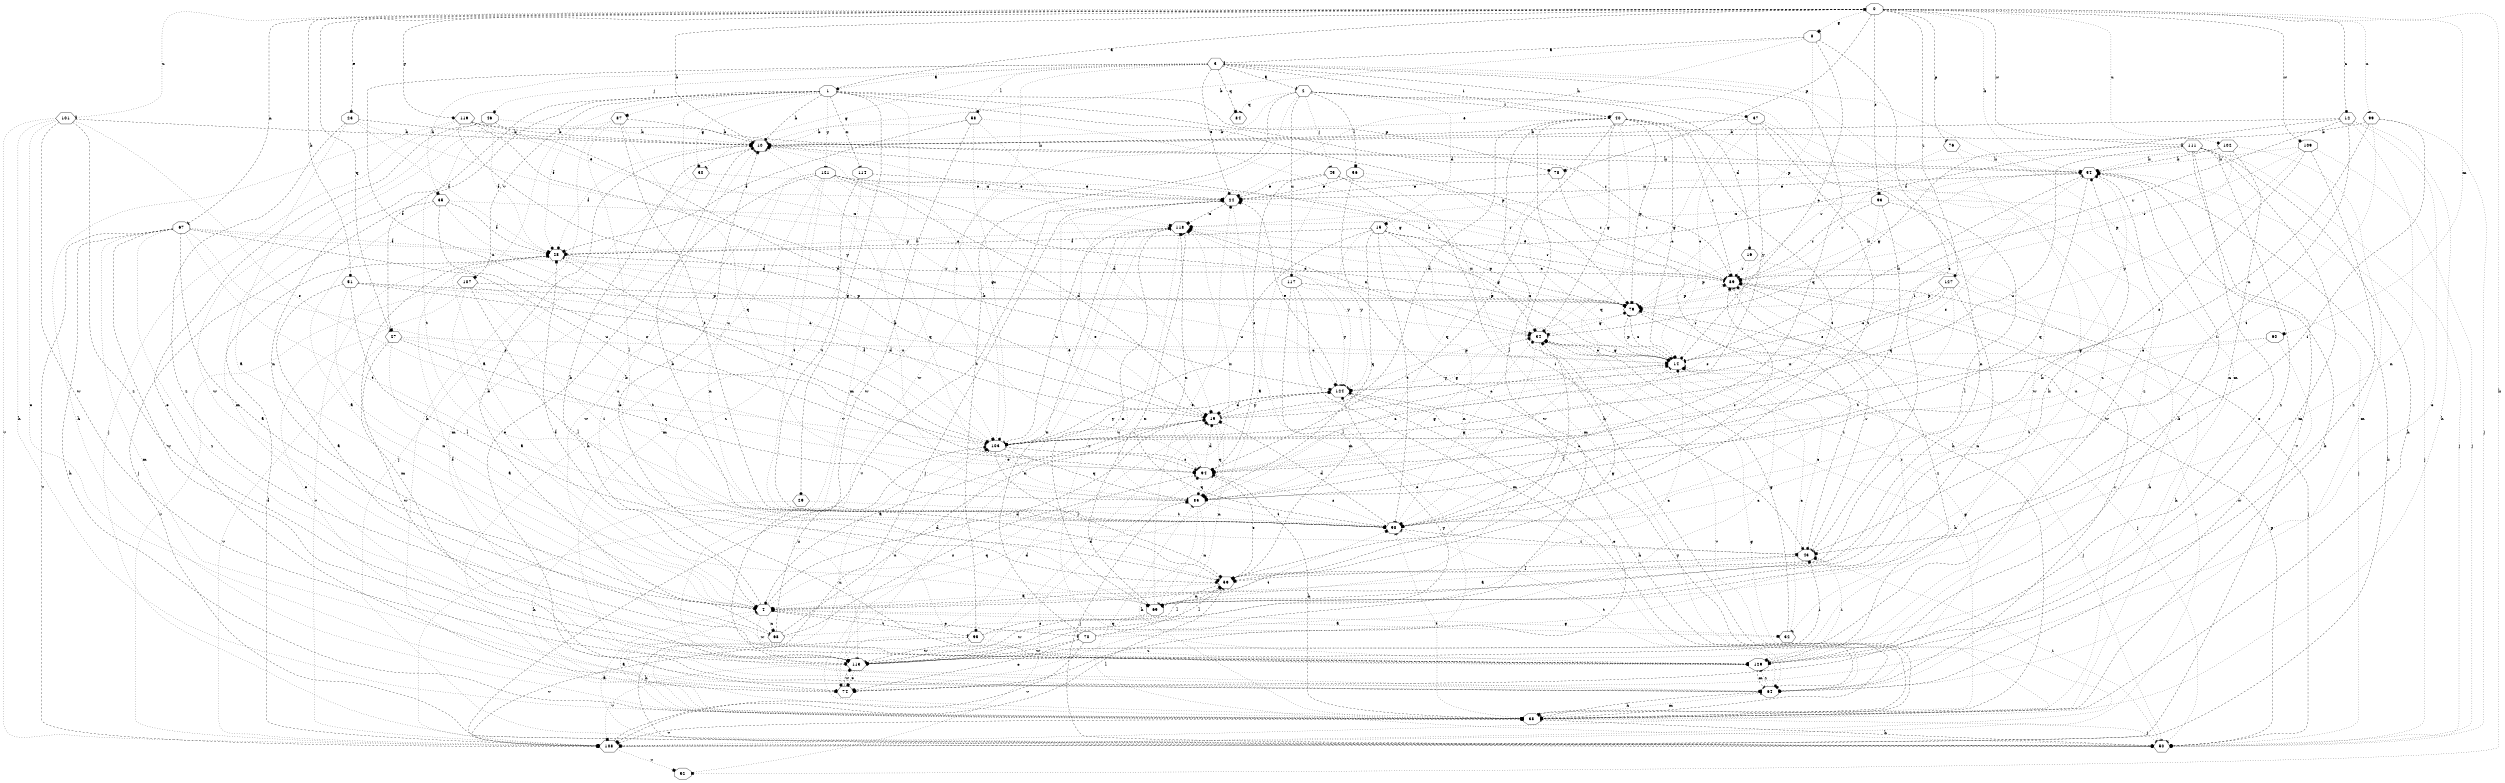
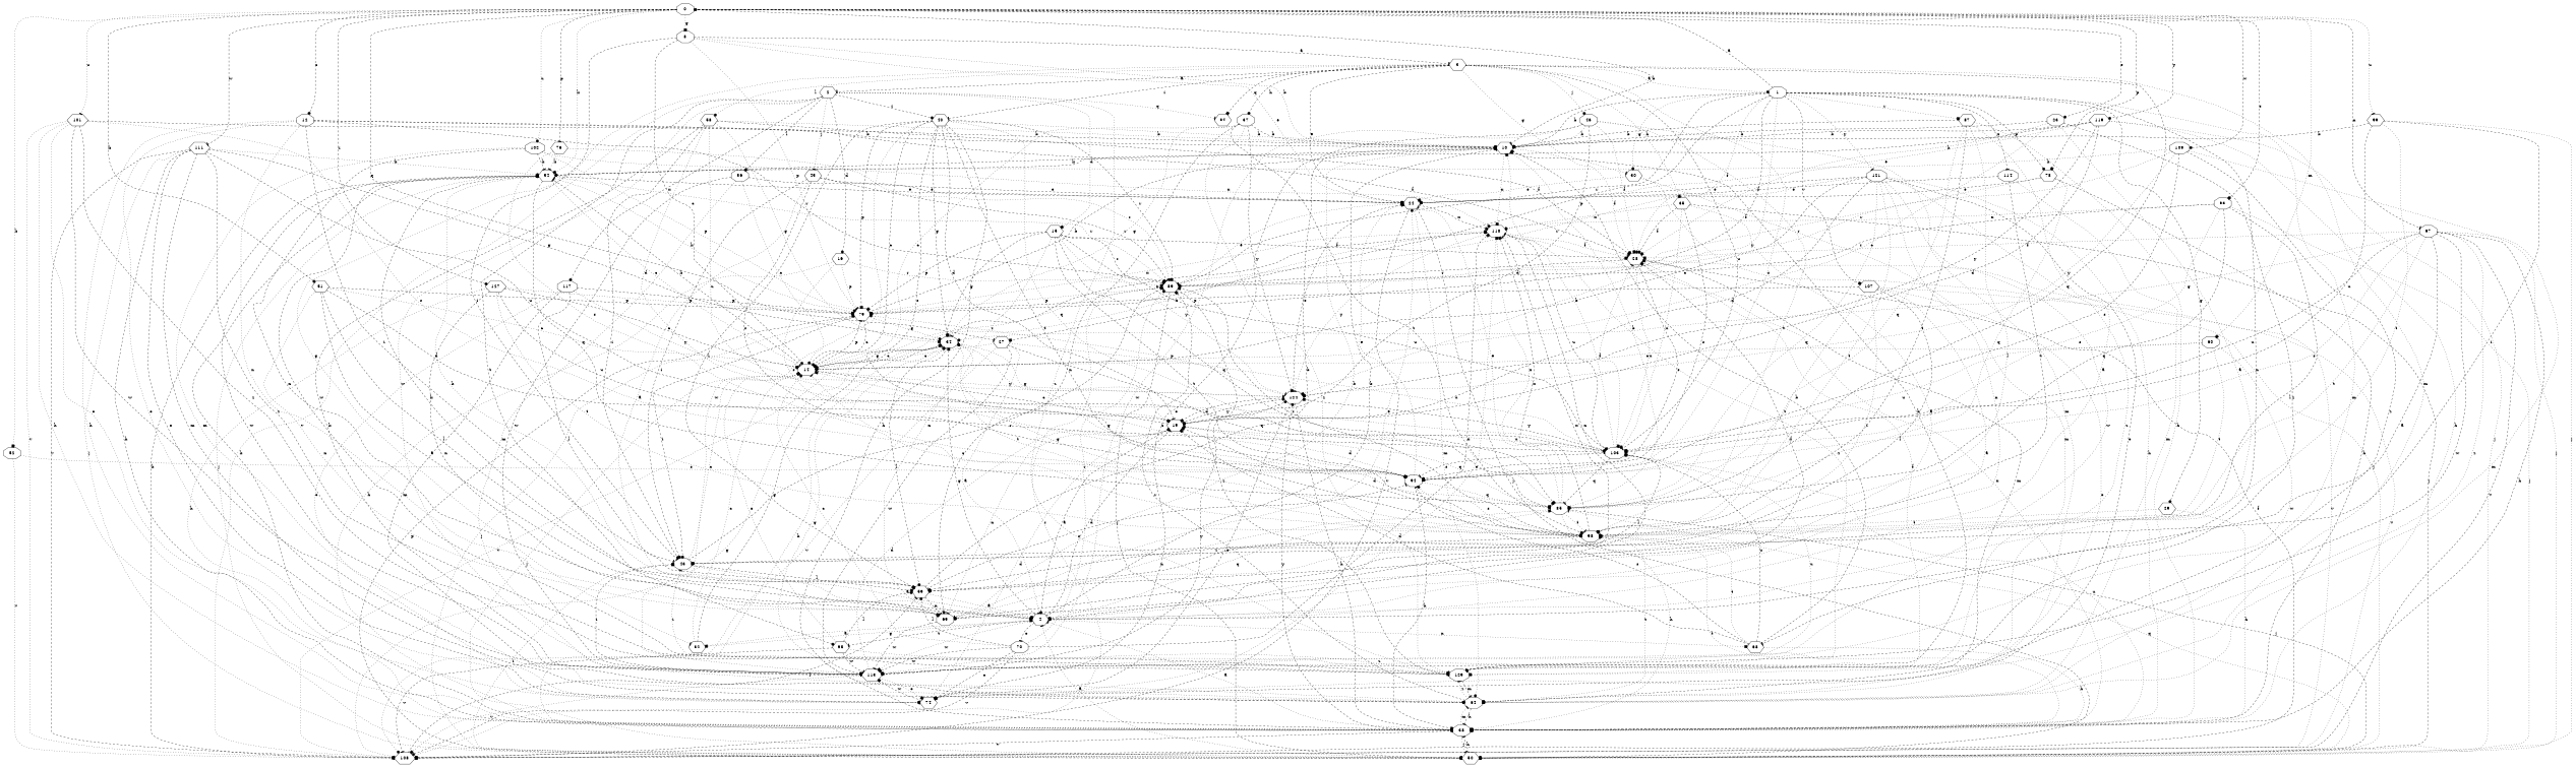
  strict digraph {
    node [shape=hexagon]
    edge [arrowhead=tee style=dotted]
    0 [shape=octagon]
    8 [shape=octagon]
    10
-   12
+   12 [shape=octagon]
    23 [shape=octagon]
    27
    51
    52 [shape=octagon]
    54
    60 [shape=octagon]
    67 [shape=octagon]
    76
    78
    93 [shape=octagon]
    99
    101
-   102
+   102 [shape=octagon]
    109 [shape=octagon]
    111
    119
    127
    79
    3
    24
    14 [shape=octagon]
    43 [shape=octagon]
    28
    118
    89
    38 [shape=octagon]
    69 [shape=octagon]
    74
    129 [shape=octagon]
    4
    108
    113
    85 [shape=octagon]
    103 [shape=octagon]
    19
    59
    94 [shape=octagon]
    50
-   98
+   98 [shape=octagon]
    64 [shape=octagon]
    34 [shape=octagon]
    124
    1 [shape=octagon]
    29
    30
    68
    87
    107
    114 [shape=octagon]
    121 [shape=octagon]
    2
    15
    16
    40
    45
    56 [shape=octagon]
    84
    95
    117 [shape=octagon]
    32
    35
    37 [shape=octagon]
    46 [shape=octagon]
    58
    70 [shape=octagon]
    0 -> 8 [arrowhead=box label=g]
    0 -> 10 [label=b style=dashed]
    0 -> 12 [arrowhead=dot label=c style=dashed]
    0 -> 23 [arrowhead=dot label=e style=dashed]
    0 -> 27 [label=q style=dashed]
    0 -> 51 [arrowhead=dot label=k style=dashed]
    0 -> 52 [arrowhead=box label=k]
    0 -> 54 [arrowhead=box label=k]
    0 -> 60 [arrowhead=box label=m]
    0 -> 67 [label=n style=dashed]
    0 -> 76 [label=p style=dashed]
    0 -> 78 [arrowhead=box label=p style=dashed]
    0 -> 93 [arrowhead=box label=s style=dashed]
    0 -> 99 [label=u]
    0 -> 101 [label=u]
    0 -> 102 [arrowhead=dot label=u]
    0 -> 109 [arrowhead=dot label=w style=dashed]
    0 -> 111 [label=w style=dashed]
    0 -> 119 [arrowhead=dot label=y style=dashed]
    0 -> 127 [arrowhead=dot label=z style=dashed]
    8 -> 10 [label=b]
    8 -> 79 [label=p]
    8 -> 3 [label=a style=dashed]
    8 -> 24 [arrowhead=box label=e]
    8 -> 14 [arrowhead=dot label=c style=dashed]
    8 -> 43 [label=i style=dashed]
    10 -> 54 [arrowhead=dot label=k style=dashed]
    10 -> 28 [arrowhead=dot label=f]
    10 -> 118 [arrowhead=box label=x]
    12 -> 10 [label=b style=dashed]
    12 -> 43 [label=i style=dashed]
    12 -> 28 [label=f style=dashed]
    12 -> 89 [arrowhead=box label=r style=dashed]
    12 -> 38 [arrowhead=dot label=h]
    12 -> 69 [arrowhead=box label=n]
    12 -> 74 [label=o]
    23 -> 10 [arrowhead=box label=b style=dashed]
    23 -> 14 [arrowhead=dot label=c]
    23 -> 28 [arrowhead=box label=f]
    23 -> 129 [label=z style=dashed]
    23 -> 4 [label=a]
    27 -> 14 [arrowhead=box label=c]
    27 -> 4 [label=a]
    27 -> 108 [arrowhead=dot label=v]
    27 -> 113 [arrowhead=box label=w style=dashed]
    27 -> 85 [label=q style=dashed]
    27 -> 103 [label=u]
    51 -> 79 [label=p style=dashed]
    51 -> 14 [arrowhead=box label=c]
    51 -> 69 [arrowhead=box label=n]
    51 -> 4 [arrowhead=box label=a style=dashed]
    51 -> 19 [arrowhead=dot label=d style=dashed]
    51 -> 59 [arrowhead=dot label=l style=dashed]
-   108 -> 52 [arrowhead=box label=v]
+   52 -> 108 [arrowhead=box label=v]
    52 -> 94 [arrowhead=dot label=s]
    54 -> 24 [arrowhead=box label=e style=dashed]
    54 -> 14 [label=c]
    54 -> 89 [arrowhead=box label=r]
    54 -> 113 [label=w style=dashed]
    54 -> 85 [arrowhead=box label=q style=dashed]
    54 -> 50 [arrowhead=dot label=j]
    60 -> 14 [label=c]
    60 -> 113 [label=w]
    60 -> 103 [arrowhead=box label=u]
    60 -> 98 [arrowhead=box label=t]
    67 -> 28 [arrowhead=box label=f]
    67 -> 38 [label=h style=dashed]
    67 -> 129 [arrowhead=box label=z]
    67 -> 4 [label=a style=dashed]
    67 -> 108 [arrowhead=box label=v style=dashed]
    67 -> 113 [arrowhead=box label=w style=dashed]
    67 -> 103 [label=u style=dashed]
    67 -> 94 [arrowhead=box label=s]
    67 -> 98 [label=t]
    67 -> 64 [arrowhead=box label=m]
    67 -> 34 [arrowhead=dot label=g]
    76 -> 54 [label=k]
    76 -> 89 [arrowhead=dot label=r]
    76 -> 94 [label=s]
    78 -> 24 [label=e style=dashed]
    78 -> 89 [label=r]
    78 -> 38 [arrowhead=box label=h style=dashed]
    78 -> 85 [arrowhead=dot label=q]
    93 -> 118 [arrowhead=dot label=x]
    93 -> 89 [arrowhead=dot label=r style=dashed]
    93 -> 85 [arrowhead=box label=q style=dashed]
    93 -> 59 [arrowhead=dot label=l style=dashed]
    93 -> 94 [arrowhead=box label=s]
    93 -> 50 [arrowhead=dot label=j]
    99 -> 10 [label=b style=dashed]
    99 -> 43 [arrowhead=box label=i style=dashed]
    99 -> 103 [arrowhead=box label=u style=dashed]
    99 -> 50 [label=j]
    99 -> 98 [arrowhead=dot label=t]
    101 -> 10 [arrowhead=dot label=b style=dashed]
    101 -> 38 [arrowhead=dot label=h]
    101 -> 74 [label=o]
    101 -> 129 [label=z style=dashed]
    101 -> 108 [label=v]
    101 -> 113 [label=w style=dashed]
    101 -> 94 [arrowhead=dot label=s]
    102 -> 54 [label=k style=dashed]
    102 -> 79 [arrowhead=dot label=p]
    102 -> 118 [arrowhead=dot label=x]
    102 -> 69 [label=n style=dashed]
    102 -> 64 [arrowhead=dot label=m]
    109 -> 54 [arrowhead=dot label=k]
    109 -> 89 [label=r]
    109 -> 129 [arrowhead=dot label=z style=dashed]
    109 -> 94 [arrowhead=box label=s style=dashed]
    109 -> 50 [arrowhead=dot label=j]
    109 -> 124 [arrowhead=dot label=y]
    111 -> 54 [arrowhead=dot label=k]
    111 -> 38 [arrowhead=box label=h style=dashed]
    111 -> 74 [arrowhead=dot label=o style=dashed]
    111 -> 129 [arrowhead=box label=z style=dashed]
    111 -> 108 [arrowhead=box label=v style=dashed]
    111 -> 103 [label=u style=dashed]
    111 -> 50 [arrowhead=box label=j]
    111 -> 64 [label=m style=dashed]
    111 -> 34 [label=g style=dashed]
    119 -> 10 [arrowhead=box label=b style=dashed]
    119 -> 54 [label=k style=dashed]
    119 -> 24 [arrowhead=box label=e]
    119 -> 38 [arrowhead=box label=h]
    119 -> 19 [label=d style=dashed]
    119 -> 50 [arrowhead=box label=j]
    119 -> 124 [arrowhead=box label=y style=dashed]
    127 -> 79 [arrowhead=box label=p]
    127 -> 14 [label=c style=dashed]
    127 -> 38 [arrowhead=box label=h]
    127 -> 69 [label=n style=dashed]
    127 -> 103 [label=u style=dashed]
    127 -> 98 [arrowhead=dot label=t]
    79 -> 10 [arrowhead=box label=b style=dashed]
    79 -> 54 [label=k]
    79 -> 14 [arrowhead=dot label=c style=dashed]
    79 -> 43 [arrowhead=dot label=i style=dashed]
    79 -> 118 [arrowhead=box label=x]
    79 -> 50 [label=j]
    79 -> 34 [arrowhead=dot label=g]
    3 -> 24 [arrowhead=dot label=e style=dashed]
    3 -> 85 [label=q style=dashed]
    3 -> 103 [label=u style=dashed]
    3 -> 94 [label=s]
    3 -> 64 [arrowhead=dot label=m]
    3 -> 1 [arrowhead=dot label=a]
    3 -> 30 [label=g]
    3 -> 2 [label=a style=dashed]
    3 -> 40 [label=i style=dashed]
    3 -> 84 [arrowhead=box label=q style=dashed]
    3 -> 32 [label=g]
    3 -> 35 [arrowhead=box label=h]
    3 -> 37 [arrowhead=dot label=h style=dashed]
    3 -> 46 [arrowhead=dot label=j]
    3 -> 58 [arrowhead=dot label=l]
    24 -> 118 [arrowhead=box label=x style=dashed]
    24 -> 108 [arrowhead=box label=v style=dashed]
    24 -> 50 [arrowhead=dot label=j style=dashed]
    24 -> 64 [arrowhead=dot label=m]
    14 -> 54 [label=k style=dashed]
    14 -> 79 [label=p style=dashed]
    14 -> 118 [arrowhead=box label=x]
    14 -> 89 [arrowhead=box label=r]
    14 -> 50 [label=j]
    14 -> 34 [label=g style=dashed]
    14 -> 124 [label=y]
    43 -> 14 [label=c]
    43 -> 89 [label=r style=dashed]
    43 -> 4 [arrowhead=dot label=a]
    43 -> 59 [arrowhead=box label=l style=dashed]
    28 -> 89 [label=r style=dashed]
    28 -> 108 [arrowhead=dot label=v]
    28 -> 103 [arrowhead=box label=u]
    28 -> 94 [arrowhead=dot label=s style=dashed]
    28 -> 64 [arrowhead=box label=m style=dashed]
    118 -> 28 [label=f]
    118 -> 69 [arrowhead=dot label=n style=dashed]
    118 -> 74 [arrowhead=dot label=o]
    118 -> 129 [label=z]
    118 -> 103 [label=u style=dashed]
    118 -> 124 [label=y]
    89 -> 79 [arrowhead=box label=p]
    89 -> 24 [arrowhead=dot label=e]
    89 -> 129 [label=z style=dashed]
    89 -> 50 [arrowhead=dot label=j style=dashed]
    38 -> 54 [arrowhead=box label=k style=dashed]
    38 -> 118 [label=x]
    38 -> 4 [label=a]
    38 -> 108 [arrowhead=dot label=v style=dashed]
    38 -> 103 [arrowhead=box label=u]
    38 -> 50 [label=j]
    38 -> 98 [label=t]
    38 -> 64 [label=m]
    38 -> 124 [arrowhead=dot label=y style=dashed]
    69 -> 10 [label=b]
    69 -> 24 [arrowhead=dot label=e]
    69 -> 118 [label=x style=dashed]
    69 -> 113 [label=w style=dashed]
    74 -> 113 [arrowhead=box label=w style=dashed]
    74 -> 19 [arrowhead=dot label=d]
    129 -> 10 [arrowhead=box label=b style=dashed]
    129 -> 54 [label=k style=dashed]
    129 -> 43 [label=i]
    129 -> 28 [label=f]
    129 -> 64 [label=m style=dashed]
    4 -> 10 [label=b style=dashed]
    4 -> 54 [arrowhead=dot label=k style=dashed]
    4 -> 28 [arrowhead=box label=f style=dashed]
    4 -> 113 [arrowhead=box label=w]
    4 -> 85 [arrowhead=box label=q]
    4 -> 19 [label=d style=dashed]
    4 -> 34 [arrowhead=box label=g style=dashed]
    4 -> 68 [arrowhead=box label=n]
    4 -> 95 [label=t style=dashed]
    4 -> 32 [arrowhead=box label=g]
    4 -> 70 [label=o style=dashed]
    108 -> 54 [arrowhead=box label=k style=dashed]
    108 -> 28 [arrowhead=box label=f style=dashed]
    108 -> 89 [arrowhead=dot label=r]
    108 -> 59 [label=l style=dashed]
    108 -> 34 [arrowhead=box label=g]
    113 -> 43 [arrowhead=box label=i style=dashed]
    113 -> 74 [arrowhead=box label=o]
    113 -> 108 [arrowhead=box label=v]
    113 -> 103 [label=u]
    113 -> 19 [label=d]
    113 -> 124 [arrowhead=dot label=y style=dashed]
    85 -> 10 [label=b]
    85 -> 24 [label=e]
    85 -> 118 [arrowhead=box label=x]
    85 -> 38 [arrowhead=box label=h]
    85 -> 69 [label=n]
    85 -> 50 [arrowhead=dot label=j style=dashed]
    85 -> 98 [label=t]
    85 -> 34 [arrowhead=dot label=g]
    103 -> 10 [arrowhead=box label=b]
    103 -> 28 [label=f]
    103 -> 85 [label=q style=dashed]
    103 -> 59 [arrowhead=box label=l style=dashed]
    103 -> 94 [label=s style=dashed]
    103 -> 124 [arrowhead=box label=y style=dashed]
    19 -> 14 [label=c style=dashed]
    19 -> 69 [label=n]
    19 -> 4 [arrowhead=dot label=a style=dashed]
    19 -> 85 [arrowhead=box label=q]
    19 -> 103 [label=u]
    19 -> 34 [label=g]
    19 -> 124 [arrowhead=dot label=y style=dashed]
    59 -> 10 [arrowhead=dot label=b style=dashed]
    59 -> 54 [arrowhead=dot label=k]
    59 -> 69 [label=n style=dashed]
    59 -> 4 [arrowhead=box label=a]
    59 -> 94 [label=s style=dashed]
    94 -> 24 [arrowhead=box label=e]
    94 -> 14 [arrowhead=box label=c]
    94 -> 38 [arrowhead=box label=h style=dashed]
    94 -> 85 [arrowhead=dot label=q]
    94 -> 19 [arrowhead=dot label=d]
    50 -> 79 [arrowhead=box label=p style=dashed]
    50 -> 43 [arrowhead=box label=i]
    50 -> 38 [label=h style=dashed]
    50 -> 4 [label=a]
    50 -> 85 [label=q]
    98 -> 14 [label=c]
    98 -> 43 [arrowhead=box label=i style=dashed]
    98 -> 118 [arrowhead=box label=x style=dashed]
    98 -> 89 [arrowhead=box label=r style=dashed]
    98 -> 19 [arrowhead=box label=d style=dashed]
    98 -> 94 [arrowhead=dot label=s]
    98 -> 34 [arrowhead=dot label=g]
    64 -> 89 [arrowhead=box label=r style=dashed]
    64 -> 38 [label=h style=dashed]
    64 -> 129 [label=z]
    64 -> 98 [label=t]
    64 -> 34 [arrowhead=box label=g]
    34 -> 14 [arrowhead=dot label=c style=dashed]
    34 -> 118 [arrowhead=dot label=x style=dashed]
    34 -> 38 [label=h]
    34 -> 108 [label=v]
    34 -> 59 [arrowhead=dot label=l style=dashed]
    34 -> 98 [arrowhead=box label=t]
    124 -> 79 [arrowhead=dot label=p]
    124 -> 24 [arrowhead=box label=e style=dashed]
    124 -> 38 [arrowhead=dot label=h style=dashed]
    124 -> 74 [arrowhead=box label=o style=dashed]
    124 -> 19 [arrowhead=box label=d style=dashed]
    1 -> 0 [arrowhead=box label=a style=dashed]
    1 -> 10 [arrowhead=dot label=b style=dashed]
    1 -> 27 [arrowhead=box label=f style=dashed]
    1 -> 78 [arrowhead=dot label=p style=dashed]
    1 -> 79 [arrowhead=box label=p style=dashed]
    1 -> 28 [arrowhead=dot label=f]
    1 -> 89 [label=r style=dashed]
    1 -> 64 [arrowhead=box label=m]
    1 -> 124 [arrowhead=box label=y]
    1 -> 29 [arrowhead=dot label=g style=dashed]
    1 -> 30 [arrowhead=dot label=g]
    1 -> 68 [label=n style=dashed]
    1 -> 87 [arrowhead=box label=r]
    1 -> 107 [arrowhead=box label=v style=dashed]
    1 -> 114 [label=x style=dashed]
    1 -> 121 [label=y]
    29 -> 38 [arrowhead=dot label=h]
    29 -> 98 [arrowhead=dot label=t]
    30 -> 24 [arrowhead=box label=e]
    30 -> 50 [arrowhead=dot label=j]
    30 -> 64 [arrowhead=box label=m]
    68 -> 10 [arrowhead=dot label=b style=dashed]
    68 -> 38 [arrowhead=box label=h]
    68 -> 103 [arrowhead=dot label=u style=dashed]
    68 -> 19 [arrowhead=box label=d style=dashed]
    68 -> 94 [label=s style=dashed]
    68 -> 98 [arrowhead=box label=t]
    87 -> 10 [arrowhead=dot label=b style=dashed]
    87 -> 38 [arrowhead=box label=h]
    87 -> 4 [arrowhead=dot label=a]
    87 -> 85 [label=q]
    87 -> 59 [label=l]
    87 -> 98 [label=t style=dashed]
    107 -> 79 [arrowhead=box label=p style=dashed]
    107 -> 43 [label=i]
    107 -> 74 [label=o]
    107 -> 4 [label=a]
    107 -> 108 [arrowhead=box label=v]
    107 -> 59 [arrowhead=box label=l style=dashed]
    107 -> 98 [arrowhead=dot label=t]
    114 -> 24 [label=e style=dashed]
    114 -> 98 [label=t style=dashed]
    114 -> 64 [label=m]
    121 -> 24 [arrowhead=dot label=e style=dashed]
    121 -> 14 [arrowhead=dot label=c style=dashed]
    121 -> 89 [label=r]
    121 -> 38 [arrowhead=box label=h]
    121 -> 69 [arrowhead=box label=n]
    121 -> 74 [arrowhead=dot label=o style=dashed]
    121 -> 129 [label=z]
    121 -> 113 [label=w]
    121 -> 85 [label=q]
    121 -> 19 [arrowhead=box label=d style=dashed]
    121 -> 98 [arrowhead=dot label=t]
    2 -> 129 [arrowhead=box label=z]
    2 -> 108 [label=v]
    2 -> 113 [label=w]
    2 -> 15 [arrowhead=box label=d]
    2 -> 16 [arrowhead=dot label=d style=dashed]
    2 -> 40 [arrowhead=dot label=i style=dashed]
    2 -> 45 [label=j]
    2 -> 56 [arrowhead=box label=l style=dashed]
    2 -> 84 [label=q]
    2 -> 95 [arrowhead=dot label=t style=dashed]
    2 -> 117 [arrowhead=dot label=x style=dashed]
    15 -> 79 [arrowhead=box label=p style=dashed]
    15 -> 28 [arrowhead=box label=f style=dashed]
    15 -> 89 [label=r style=dashed]
    15 -> 69 [label=n]
    15 -> 85 [arrowhead=box label=q style=dashed]
    15 -> 103 [arrowhead=dot label=u style=dashed]
    15 -> 98 [label=t style=dashed]
    15 -> 34 [arrowhead=box label=g style=dashed]
    15 -> 124 [label=y]
    16 -> 79 [label=p]
    16 -> 89 [arrowhead=dot label=r]
    16 -> 38 [arrowhead=dot label=h]
    16 -> 94 [arrowhead=box label=s]
    40 -> 10 [arrowhead=box label=b]
    40 -> 79 [arrowhead=box label=p style=dashed]
    40 -> 14 [label=c style=dashed]
    40 -> 89 [arrowhead=box label=r style=dashed]
    40 -> 38 [label=h style=dashed]
    40 -> 113 [arrowhead=dot label=w]
    40 -> 85 [arrowhead=dot label=q]
    40 -> 19 [label=d style=dashed]
    40 -> 59 [arrowhead=box label=l style=dashed]
    40 -> 94 [arrowhead=dot label=s style=dashed]
    40 -> 98 [arrowhead=dot label=t style=dashed]
    40 -> 34 [arrowhead=dot label=g style=dashed]
    45 -> 24 [label=e style=dashed]
    45 -> 43 [arrowhead=dot label=i style=dashed]
    45 -> 89 [label=r style=dashed]
    45 -> 4 [arrowhead=dot label=a]
    45 -> 94 [arrowhead=box label=s style=dashed]
    56 -> 24 [arrowhead=dot label=e style=dashed]
    56 -> 14 [arrowhead=dot label=c]
    56 -> 113 [label=w style=dashed]
    56 -> 64 [arrowhead=dot label=m]
    95 -> 14 [arrowhead=dot label=c]
    95 -> 129 [label=z]
    95 -> 108 [label=v style=dashed]
    95 -> 113 [label=w style=dashed]
    95 -> 59 [arrowhead=dot label=l style=dashed]
    117 -> 79 [arrowhead=box label=p style=dashed]
    117 -> 74 [arrowhead=dot label=o]
    117 -> 59 [arrowhead=box label=l style=dashed]
    117 -> 64 [arrowhead=dot label=m style=dashed]
    117 -> 124 [label=y]
    32 -> 14 [arrowhead=box label=c]
    32 -> 4 [arrowhead=box label=a]
    32 -> 34 [arrowhead=dot label=g style=dashed]
    35 -> 28 [arrowhead=dot label=f style=dashed]
    35 -> 118 [label=x]
    35 -> 4 [arrowhead=box label=a]
    35 -> 103 [arrowhead=box label=u]
    35 -> 94 [arrowhead=box label=s style=dashed]
    35 -> 50 [arrowhead=dot label=j style=dashed]
    37 -> 10 [arrowhead=box label=b style=dashed]
    37 -> 14 [arrowhead=box label=c]
    37 -> 69 [arrowhead=dot label=n style=dashed]
    37 -> 129 [label=z]
    37 -> 98 [arrowhead=box label=t style=dashed]
    37 -> 34 [label=g]
    37 -> 124 [arrowhead=box label=y style=dashed]
    46 -> 10 [arrowhead=dot label=b]
    46 -> 28 [arrowhead=box label=f]
    46 -> 74 [arrowhead=box label=o style=dashed]
    46 -> 113 [arrowhead=box label=w]
    46 -> 19 [arrowhead=dot label=d style=dashed]
    46 -> 98 [arrowhead=box label=t]
    46 -> 64 [arrowhead=dot label=m]
    58 -> 10 [label=b]
+   58 -> 43 [arrowhead=box label=i style=dashed]
    58 -> 28 [arrowhead=box label=f style=dashed]
    58 -> 113 [label=w style=dashed]
    58 -> 103 [arrowhead=dot label=u]
    58 -> 19 [arrowhead=box label=d]
    58 -> 34 [arrowhead=box label=g]
    70 -> 14 [arrowhead=dot label=c]
    70 -> 118 [arrowhead=box label=x style=dashed]
    70 -> 89 [arrowhead=dot label=r]
    70 -> 74 [arrowhead=box label=o style=dashed]
    70 -> 108 [arrowhead=dot label=v style=dashed]
    70 -> 113 [arrowhead=dot label=w style=dashed]
    70 -> 59 [arrowhead=dot label=l style=dashed]
  }
